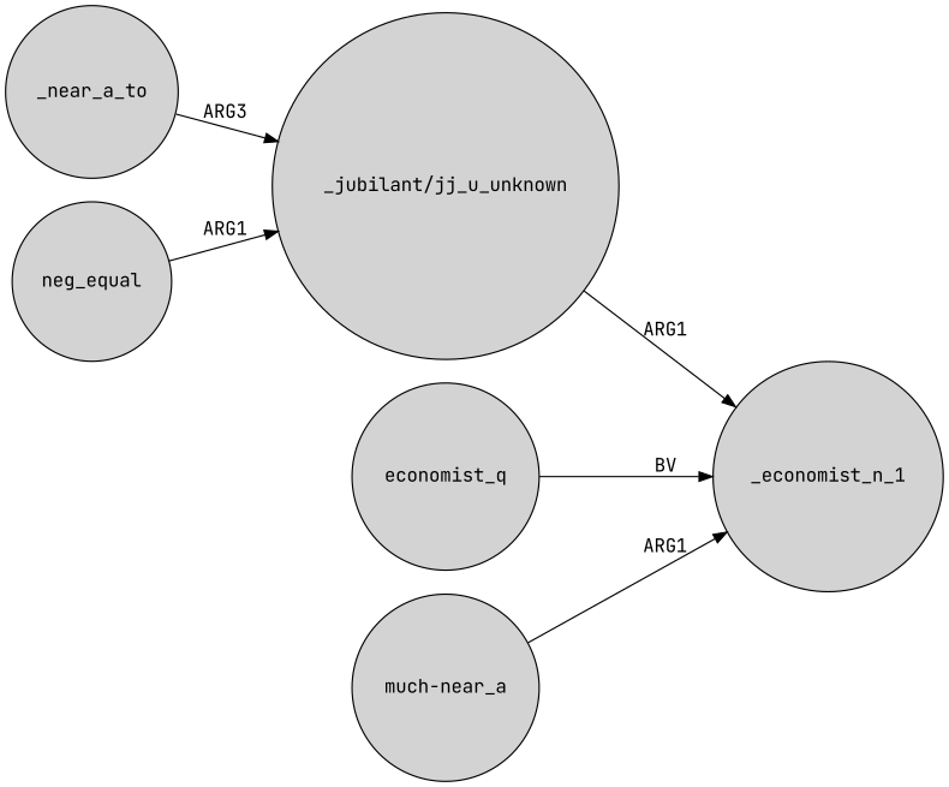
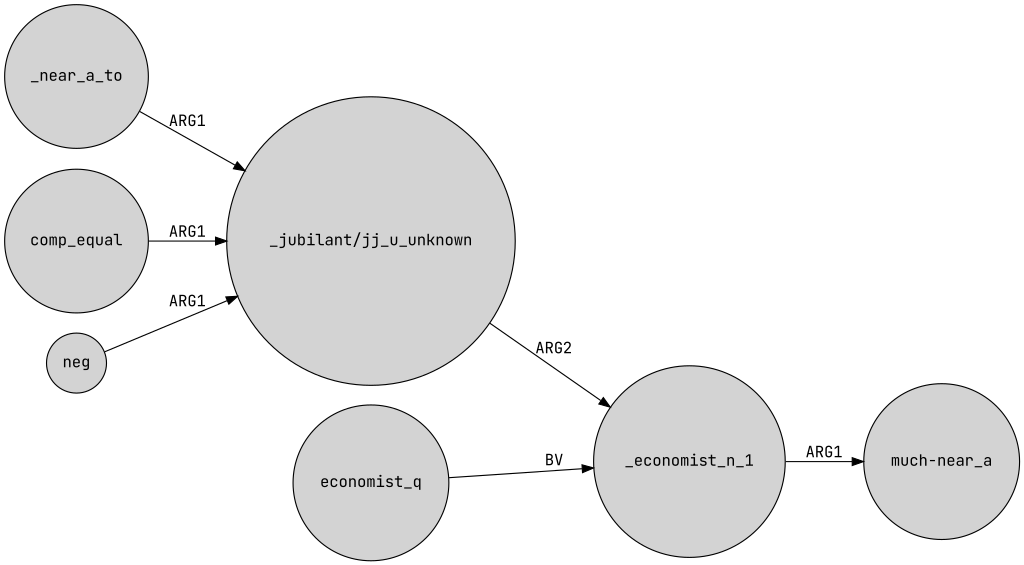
  digraph {
    fontname="JetBrains Mono"
    rankdir=LR
    node [fontname="JetBrains Mono" shape=circle style=filled]
    edge [fontname="JetBrains Mono"]
    _near_a_to
    "_jubilant/jj_u_unknown"
    _economist_n_1
    n4 [label=economist_q]
-   comp_equal [label=neg_equal]
+   comp_equal
+   neg
    n7 [label="much-near_a"]
-   _near_a_to -> "_jubilant/jj_u_unknown" [label=ARG3]
-   "_jubilant/jj_u_unknown" -> _economist_n_1 [label=ARG1]
+   _near_a_to -> "_jubilant/jj_u_unknown" [label=ARG1]
+   "_jubilant/jj_u_unknown" -> _economist_n_1 [label=ARG2]
    n4 -> _economist_n_1 [label=BV]
    comp_equal -> "_jubilant/jj_u_unknown" [label=ARG1]
-   n7 -> _economist_n_1 [label=ARG1]
+   neg -> "_jubilant/jj_u_unknown" [label=ARG1]
+   _economist_n_1 -> n7 [label=ARG1]
  }
